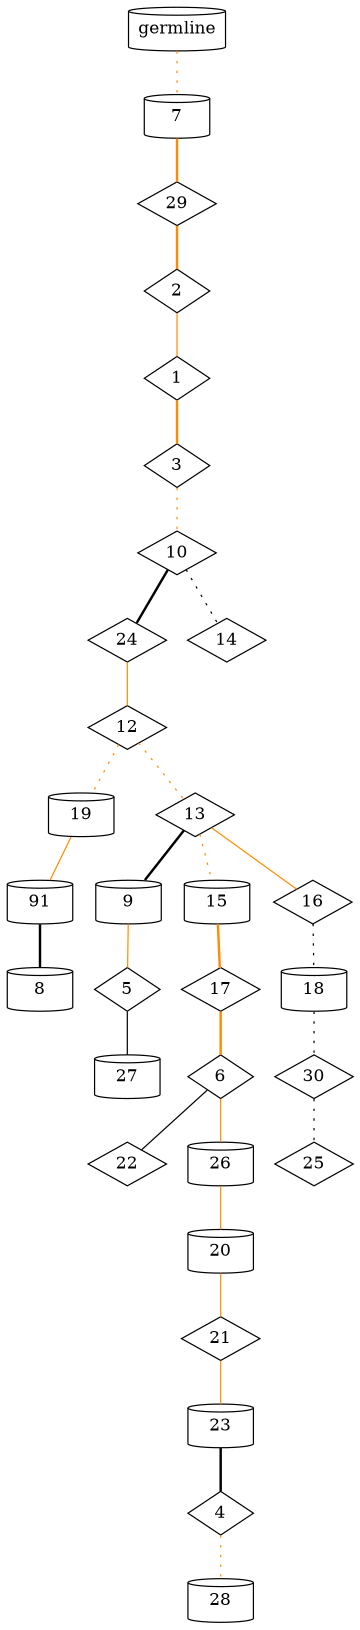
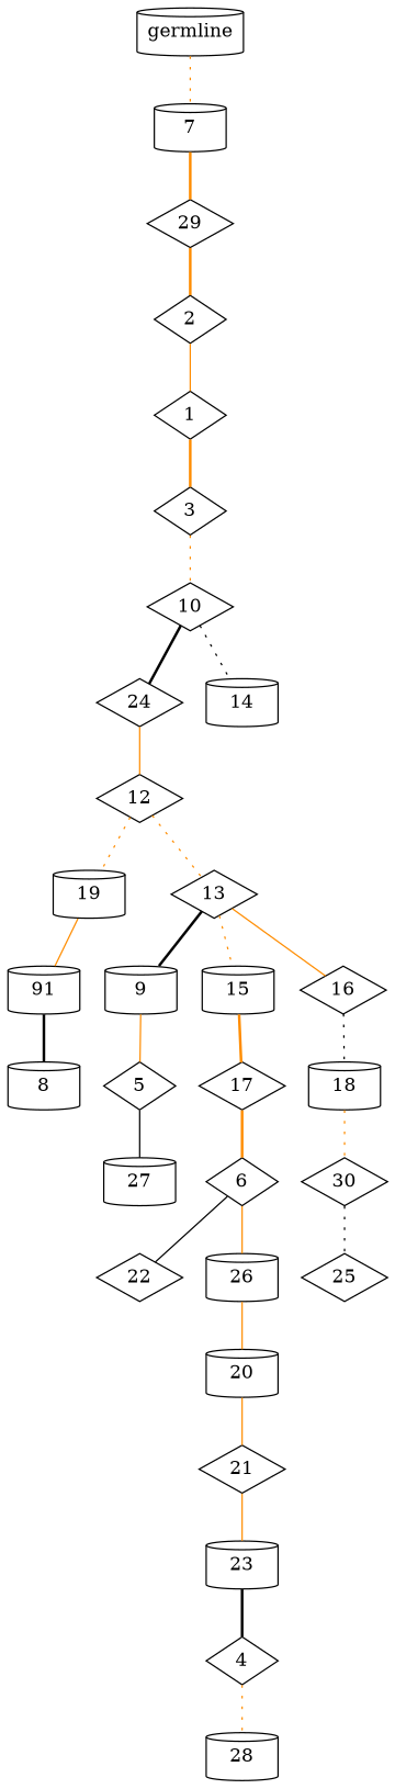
  graph {
    rankdir=UD
    splines=line
    node [shape=diamond]
    edge [color=darkorange style=solid]
    n1 [label=germline shape=cylinder]
    n2 [label=7 shape=cylinder]
    n3 [label=29]
    n4 [label=2]
    n5 [label=1]
    n6 [label=3]
    n7 [label=10]
    n8 [label=24]
-   n9 [label=14]
+   n9 [label=14 shape=cylinder]
    n10 [label=12]
    n11 [label=19 shape=cylinder]
    n12 [label=13]
    n13 [label=91 shape=cylinder]
    n14 [label=8 shape=cylinder]
    n15 [label=9 shape=cylinder]
    n16 [label=15 shape=cylinder]
    n17 [label=16]
    n18 [label=5]
    n19 [label=17]
    n20 [label=18 shape=cylinder]
    n21 [label=27 shape=cylinder]
    n22 [label=6]
    n23 [label=22]
    n24 [label=26 shape=cylinder]
    n25 [label=30]
    n26 [label=25]
    n27 [label=20 shape=cylinder]
    n28 [label=21]
    n29 [label=23 shape=cylinder]
    n30 [label=4]
    n31 [label=28 shape=cylinder]
    n1 -- n2 [style=dotted]
    n2 -- n3 [style=bold]
    n3 -- n4 [style=bold]
    n4 -- n5
    n5 -- n6 [style=bold]
    n6 -- n7 [style=dotted]
    n7 -- n8 [color=black style=bold]
    n7 -- n9 [color=black style=dotted]
    n8 -- n10
    n10 -- n11 [style=dotted]
    n10 -- n12 [style=dotted]
    n11 -- n13
    n12 -- n15 [color=black style=bold]
    n12 -- n16 [style=dotted]
    n12 -- n17
    n13 -- n14 [color=black style=bold]
    n15 -- n18
    n16 -- n19 [style=bold]
    n17 -- n20 [color=black style=dotted]
    n18 -- n21 [color=black]
    n19 -- n22 [style=bold]
-   n20 -- n25 [color=black style=dotted]
+   n20 -- n25 [style=dotted]
    n22 -- n23 [color=black]
    n22 -- n24
    n24 -- n27
    n25 -- n26 [color=black style=dotted]
    n27 -- n28
    n28 -- n29
    n29 -- n30 [color=black style=bold]
    n30 -- n31 [style=dotted]
  }
